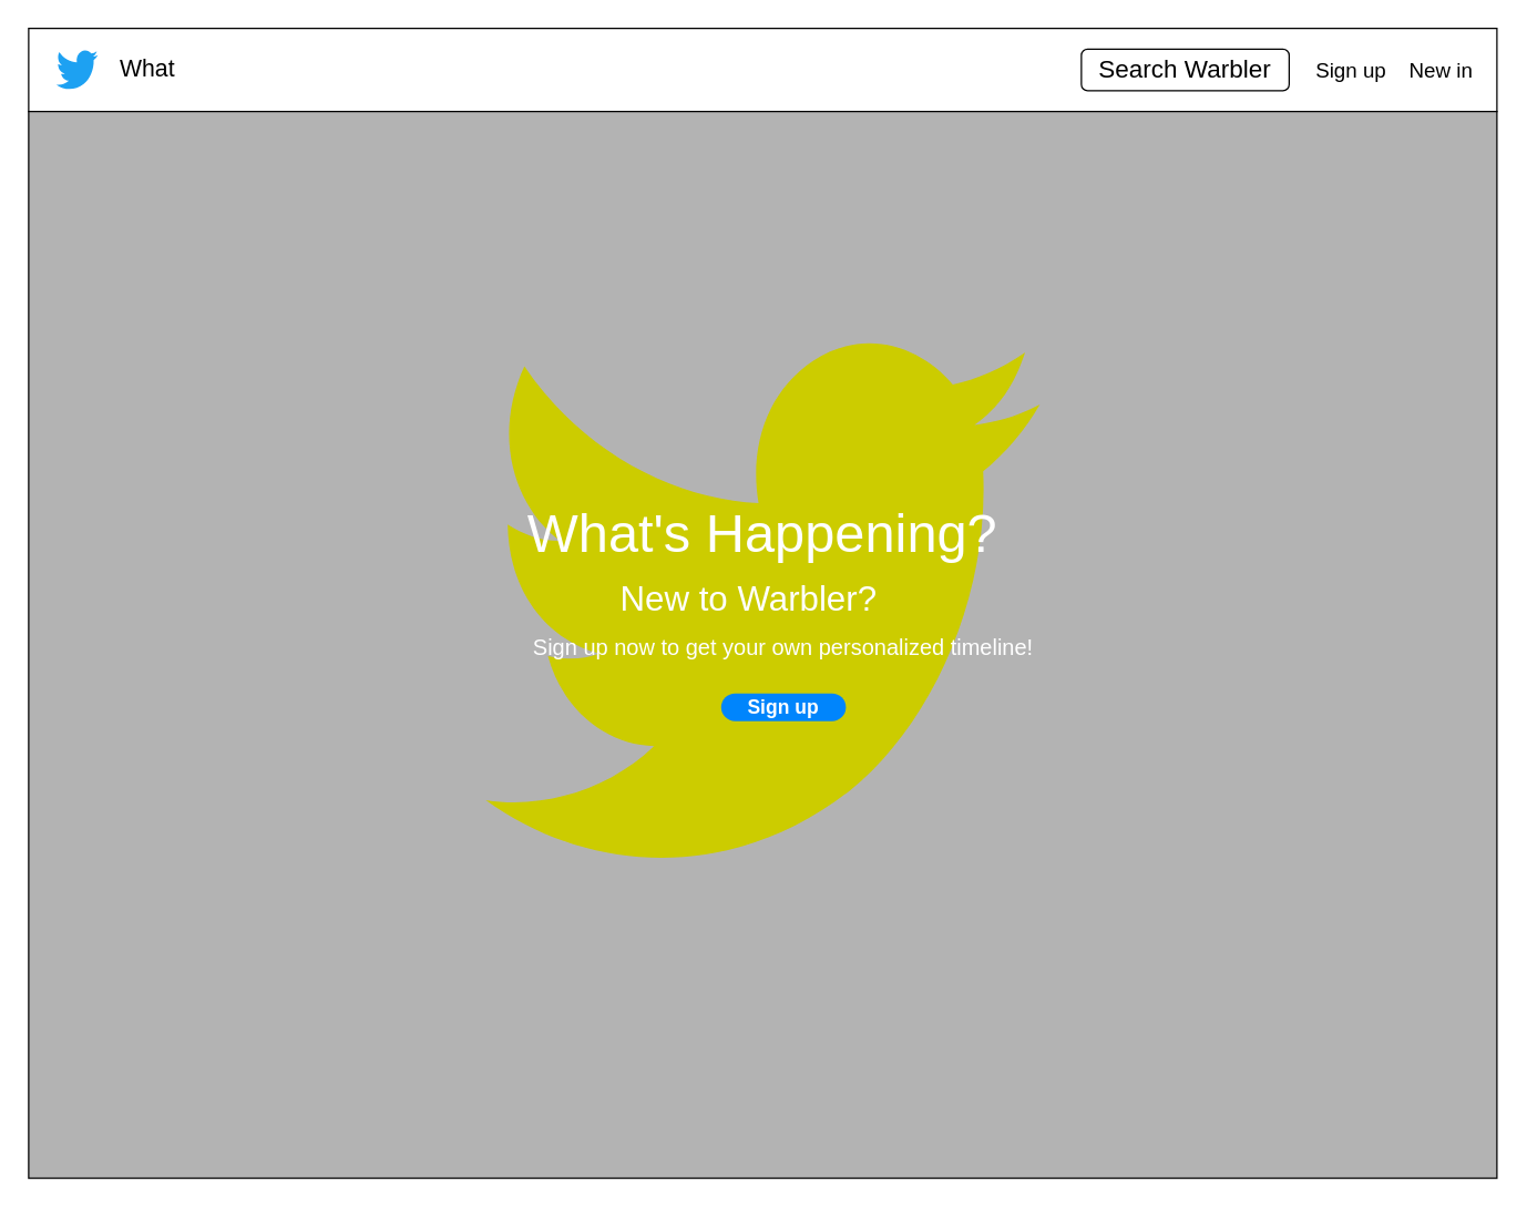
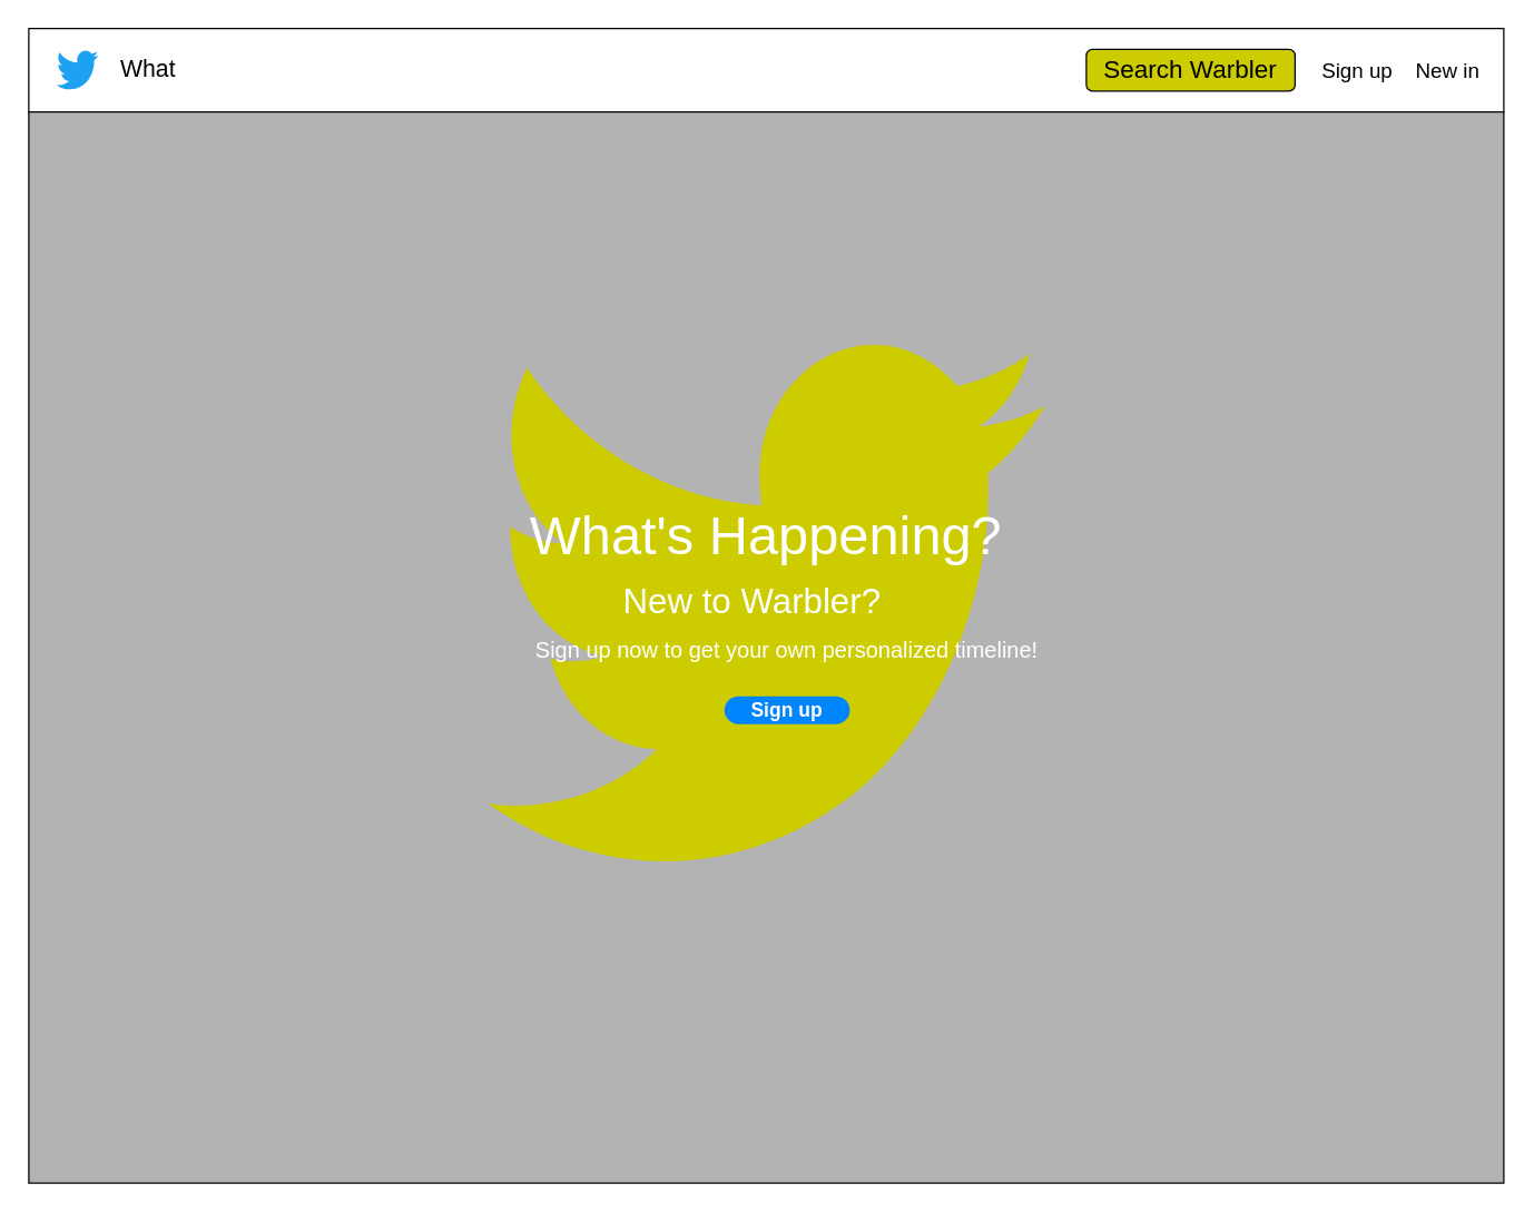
  <mxCell id="0" />
  <mxCell id="1" parent="0" />
  <mxCell id="2" value="" style="group" vertex="1" connectable="0" parent="1"><mxGeometry x="20" y="20" width="1060" height="60" as="geometry" /></mxCell>
  <mxCell id="3" value="" style="group" vertex="1" connectable="0" parent="2"><mxGeometry width="1060" height="60" as="geometry" /></mxCell>
  <mxCell id="4" value="" style="rounded=0;whiteSpace=wrap;html=1;fontSize=18;" vertex="1" parent="3"><mxGeometry width="1060" height="60" as="geometry" /></mxCell>
- <mxCell id="5" value="Search Warbler" style="rounded=1;whiteSpace=wrap;html=1;fontSize=18;" vertex="1" parent="3"><mxGeometry x="760" y="15" width="150" height="30" as="geometry" /></mxCell>
+ <mxCell id="5" value="Search Warbler" style="rounded=1;whiteSpace=wrap;html=1;fontSize=18;fillColor=#cccc00;" vertex="1" parent="3"><mxGeometry x="760" y="15" width="150" height="30" as="geometry" /></mxCell>
  <mxCell id="6" value="New in" style="text;html=1;strokeColor=none;fillColor=none;align=center;verticalAlign=middle;whiteSpace=wrap;rounded=0;fontSize=15;" vertex="1" parent="3"><mxGeometry x="990" y="20" width="60" height="20" as="geometry" /></mxCell>
  <mxCell id="7" value="Sign up" style="text;html=1;strokeColor=none;fillColor=none;align=center;verticalAlign=middle;whiteSpace=wrap;rounded=0;fontSize=15;" vertex="1" parent="3"><mxGeometry x="920" y="20" width="70" height="20" as="geometry" /></mxCell>
  <mxCell id="8" value="" style="group" vertex="1" connectable="0" parent="3"><mxGeometry x="20" y="15" width="91" height="30" as="geometry" /></mxCell>
  <mxCell id="9" value="" style="dashed=0;outlineConnect=0;html=1;align=center;labelPosition=center;verticalLabelPosition=bottom;verticalAlign=top;shape=mxgraph.weblogos.twitter;fillColor=#1DA1F2;strokeColor=none;labelBackgroundColor=none;fontSize=14;fontColor=#FFFFFF;" vertex="1" parent="8"><mxGeometry width="30" height="30" as="geometry" /></mxCell>
  <mxCell id="10" value="What" style="text;html=1;strokeColor=none;fillColor=none;align=center;verticalAlign=middle;whiteSpace=wrap;rounded=0;labelBackgroundColor=none;fontSize=17;" vertex="1" parent="8"><mxGeometry x="41" y="5" width="50" height="20" as="geometry" /></mxCell>
  <mxCell id="11" value="" style="rounded=0;whiteSpace=wrap;html=1;fontSize=15;labelBackgroundColor=none;fontColor=#FFFFFF;fillColor=#B3B3B3;" vertex="1" parent="1"><mxGeometry x="20" y="80" width="1060" height="770" as="geometry" /></mxCell>
  <mxCell id="12" value="" style="group" vertex="1" connectable="0" parent="1"><mxGeometry x="350" y="235" width="410" height="400" as="geometry" /></mxCell>
  <mxCell id="13" value="" style="dashed=0;outlineConnect=0;html=1;align=center;labelPosition=center;verticalLabelPosition=bottom;verticalAlign=top;shape=mxgraph.weblogos.twitter;strokeColor=none;labelBackgroundColor=none;fontSize=15;fontColor=#FFFFFF;fillColor=#CCCC00;" vertex="1" parent="12"><mxGeometry width="400" height="400" as="geometry" /></mxCell>
  <mxCell id="14" value="What's Happening?" style="text;html=1;strokeColor=none;fillColor=none;align=center;verticalAlign=middle;whiteSpace=wrap;rounded=0;labelBackgroundColor=none;fontSize=39;fontColor=#FFFFFF;" vertex="1" parent="12"><mxGeometry x="10" y="125" width="380" height="50" as="geometry" /></mxCell>
  <mxCell id="15" value="&lt;font style=&quot;font-size: 25px&quot;&gt;New to Warbler?&lt;/font&gt;" style="text;html=1;strokeColor=none;fillColor=none;align=center;verticalAlign=middle;whiteSpace=wrap;rounded=0;labelBackgroundColor=none;fontSize=39;fontColor=#FFFFFF;" vertex="1" parent="12"><mxGeometry x="30" y="175" width="320" height="35" as="geometry" /></mxCell>
  <mxCell id="16" value="&lt;font style=&quot;font-size: 16px&quot;&gt;Sign up now to get your own personalized timeline!&lt;/font&gt;" style="text;html=1;strokeColor=none;fillColor=none;align=center;verticalAlign=middle;whiteSpace=wrap;rounded=0;labelBackgroundColor=none;fontSize=24;fontColor=#FFFFFF;" vertex="1" parent="12"><mxGeometry x="20" y="220" width="390" height="20" as="geometry" /></mxCell>
  <mxCell id="17" value="Sign up" style="rounded=1;whiteSpace=wrap;html=1;arcSize=50;strokeColor=none;strokeWidth=1;fillColor=#0085FC;fontColor=#FFFFFF;whiteSpace=wrap;align=center;verticalAlign=middle;spacingLeft=0;fontStyle=1;fontSize=14;spacing=10;labelBackgroundColor=none;" vertex="1" parent="12"><mxGeometry x="170" y="265" width="90" height="20" as="geometry" /></mxCell>
